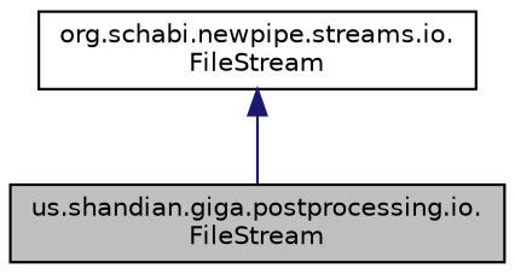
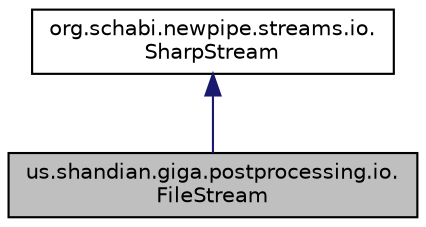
  digraph {
    node [color=black fontname=Helvetica fontsize=10 shape=record style=filled]
    n1 [fillcolor=grey75 fontcolor=black height=0.2 label="us.shandian.giga.postprocessing.io.\lFileStream" width=0.4]
-   n2 [fillcolor=white height=0.2 label="org.schabi.newpipe.streams.io.\lFileStream" width=0.4]
+   n2 [fillcolor=white height=0.2 label="org.schabi.newpipe.streams.io.\lSharpStream" width=0.4]
    n2 -> n1 [color=midnightblue dir=back fontname=Helvetica fontsize=10 labelfontname=Helvetica labelfontsize=10 style=solid]
  }
